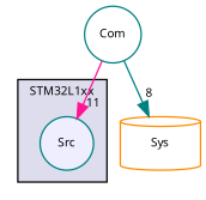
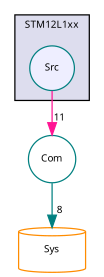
  digraph {
    compound=true
    node [color=teal fontname=Sans fontsize=8 shape=circle style=filled]
    edge [labeldistance=1.5 labelfontname=Sans labelfontsize=8]
    n1 [fillcolor="#eeeeff" label=Src pencolor=black]
    n2 [fillcolor=white label=Com]
    n3 [color=darkorange label=Sys shape=cylinder style=""]
    subgraph cluster_1 {
      bgcolor="#ddddee"
      fontname=Sans
      fontsize=8
-     label=STM32L1xx
+     label=STM12L1xx
      pencolor=black
      n1
    }
-   n2 -> n1 [color=deeppink headlabel=11]
+   n1 -> n2 [color=deeppink headlabel=11]
    n2 -> n3 [color=teal headlabel=8]
  }
